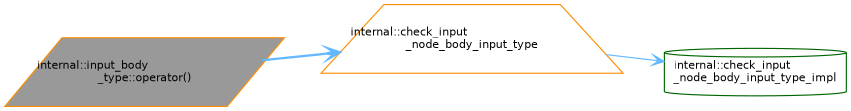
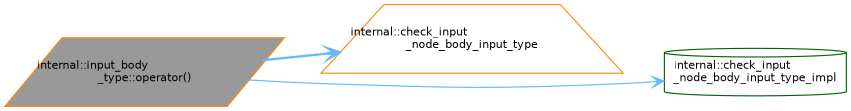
  digraph {
    rankdir=LR
    node [color=darkorange fillcolor=white fontname=Helvetica fontsize=10 style=filled]
    edge [arrowhead=vee color=steelblue1 fontname=Helvetica fontsize=10 labelfontname=Helvetica labelfontsize=10]
    n1 [fillcolor=grey60 fontcolor=black height=0.2 label="internal::input_body\l_type::operator()" shape=parallelogram width=0.4]
    n2 [height=0.2 label="internal::check_input\l_node_body_input_type" shape=trapezium width=0.4]
    n3 [color=darkgreen height=0.2 label="internal::check_input\l_node_body_input_type_impl" shape=cylinder width=0.4]
    n1 -> n2 [style=bold]
-   n2 -> n3 [style=solid]
+   n1 -> n3 [style=solid]
  }
